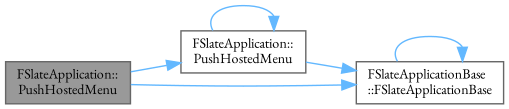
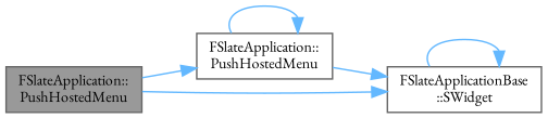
  digraph {
    rankdir=LR
    fontname="EB Garamond"
    node [color=grey40 fillcolor=white fontname="EB Garamond" fontsize=10 shape=box style=filled]
    edge [color=steelblue1 fontname="EB Garamond" fontsize=10 labelfontname=Helvetica labelfontsize=10 style=solid]
    n1 [color=gray40 fillcolor=grey60 fontcolor=black height=0.2 label="FSlateApplication::\lPushHostedMenu" width=0.4]
    n2 [height=0.2 label="FSlateApplication::\lPushHostedMenu" width=0.4]
-   n3 [height=0.2 label="FSlateApplicationBase\l::FSlateApplicationBase" width=0.4]
+   n3 [height=0.2 label="FSlateApplicationBase\l::SWidget" width=0.4]
    n1 -> n2
    n1 -> n3
    n2 -> n2
    n2 -> n3
    n3 -> n3
  }
